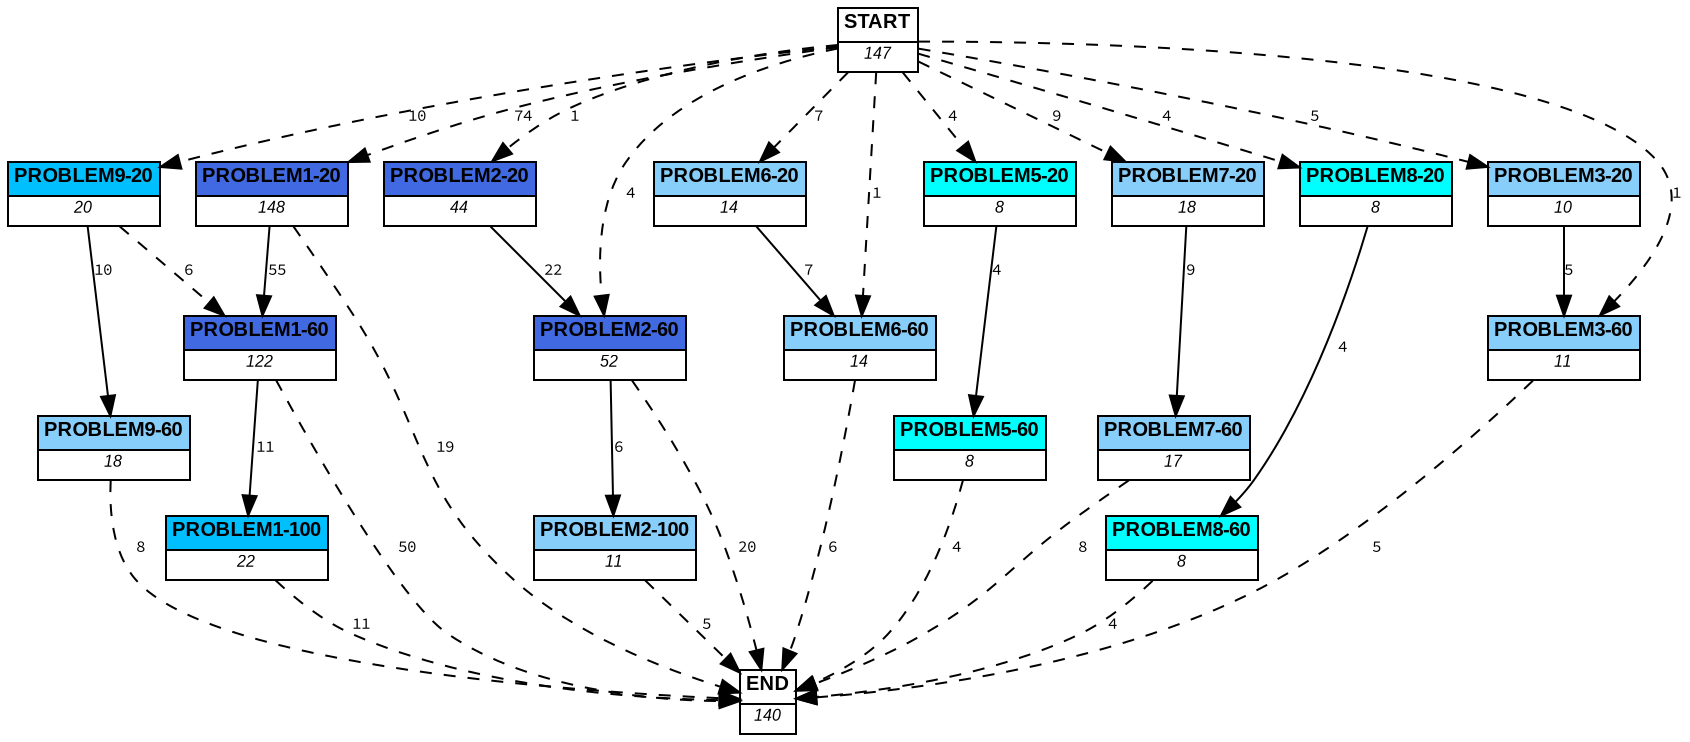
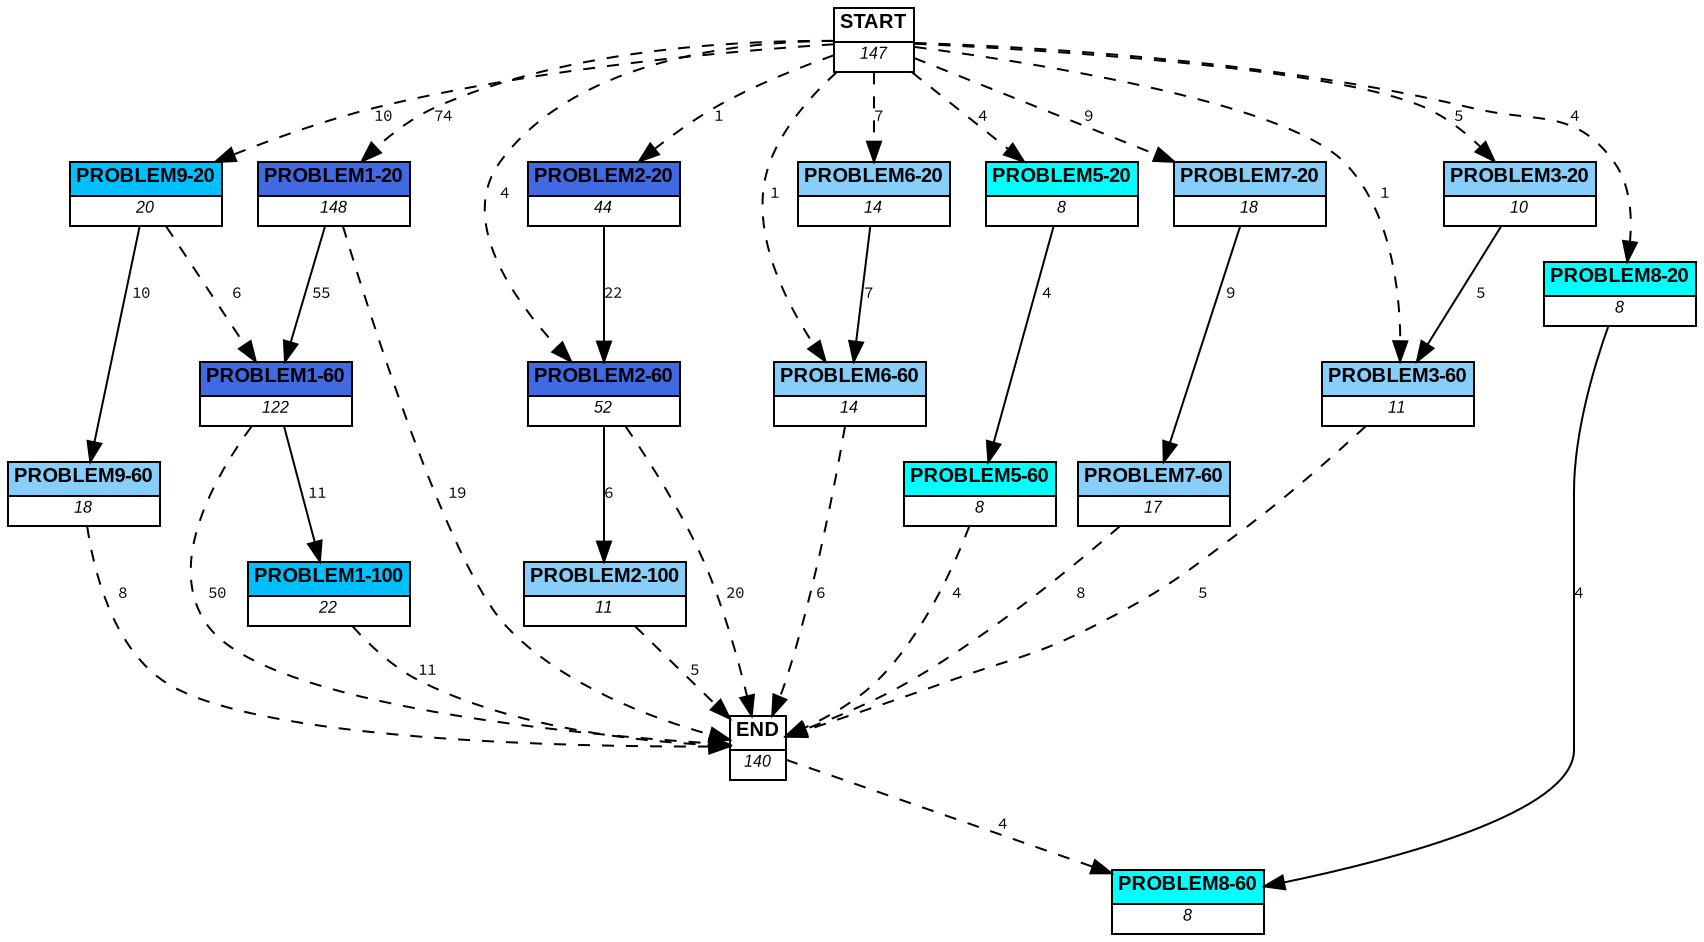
  digraph {
    fontname="Source Code Pro"
    node [fontname="Source Code Pro" shape=plain]
    edge [fontname="Source Code Pro" fontsize=8 labelfloat=false style=dashed]
    n1 [label=<<table border="0" cellborder="1" cellspacing="0"><tr><td bgcolor="royalblue"><FONT face="Arial" POINT-SIZE="10"><b>PROBLEM1-20</b></FONT></td></tr><tr><td bgcolor="white"><FONT face="Arial" POINT-SIZE="8"><i>148</i></FONT></td></tr></table>>]
    n2 [label=<<table border="0" cellborder="1" cellspacing="0"><tr><td bgcolor="royalblue"><FONT face="Arial" POINT-SIZE="10"><b>PROBLEM1-60</b></FONT></td></tr><tr><td bgcolor="white"><FONT face="Arial" POINT-SIZE="8"><i>122</i></FONT></td></tr></table>>]
    n3 [label=<<table border="0" cellborder="1" cellspacing="0"><tr><td bgcolor="white"><FONT face="Arial" POINT-SIZE="10"><b>END</b></FONT></td></tr><tr><td bgcolor="white"><FONT face="Arial" POINT-SIZE="8"><i>140</i></FONT></td></tr></table>>]
    n4 [label=<<table border="0" cellborder="1" cellspacing="0"><tr><td bgcolor="deepskyblue"><FONT face="Arial" POINT-SIZE="10"><b>PROBLEM1-100</b></FONT></td></tr><tr><td bgcolor="white"><FONT face="Arial" POINT-SIZE="8"><i>22</i></FONT></td></tr></table>>]
    n5 [label=<<table border="0" cellborder="1" cellspacing="0"><tr><td bgcolor="royalblue"><FONT face="Arial" POINT-SIZE="10"><b>PROBLEM2-20</b></FONT></td></tr><tr><td bgcolor="white"><FONT face="Arial" POINT-SIZE="8"><i>44</i></FONT></td></tr></table>>]
    n6 [label=<<table border="0" cellborder="1" cellspacing="0"><tr><td bgcolor="royalblue"><FONT face="Arial" POINT-SIZE="10"><b>PROBLEM2-60</b></FONT></td></tr><tr><td bgcolor="white"><FONT face="Arial" POINT-SIZE="8"><i>52</i></FONT></td></tr></table>>]
    n7 [label=<<table border="0" cellborder="1" cellspacing="0"><tr><td bgcolor="lightskyblue"><FONT face="Arial" POINT-SIZE="10"><b>PROBLEM2-100</b></FONT></td></tr><tr><td bgcolor="white"><FONT face="Arial" POINT-SIZE="8"><i>11</i></FONT></td></tr></table>>]
    n8 [label=<<table border="0" cellborder="1" cellspacing="0"><tr><td bgcolor="lightskyblue"><FONT face="Arial" POINT-SIZE="10"><b>PROBLEM6-20</b></FONT></td></tr><tr><td bgcolor="white"><FONT face="Arial" POINT-SIZE="8"><i>14</i></FONT></td></tr></table>>]
    n9 [label=<<table border="0" cellborder="1" cellspacing="0"><tr><td bgcolor="lightskyblue"><FONT face="Arial" POINT-SIZE="10"><b>PROBLEM6-60</b></FONT></td></tr><tr><td bgcolor="white"><FONT face="Arial" POINT-SIZE="8"><i>14</i></FONT></td></tr></table>>]
    n10 [label=<<table border="0" cellborder="1" cellspacing="0"><tr><td bgcolor="aqua"><FONT face="Arial" POINT-SIZE="10"><b>PROBLEM5-20</b></FONT></td></tr><tr><td bgcolor="white"><FONT face="Arial" POINT-SIZE="8"><i>8</i></FONT></td></tr></table>>]
    n11 [label=<<table border="0" cellborder="1" cellspacing="0"><tr><td bgcolor="aqua"><FONT face="Arial" POINT-SIZE="10"><b>PROBLEM5-60</b></FONT></td></tr><tr><td bgcolor="white"><FONT face="Arial" POINT-SIZE="8"><i>8</i></FONT></td></tr></table>>]
    n12 [label=<<table border="0" cellborder="1" cellspacing="0"><tr><td bgcolor="deepskyblue"><FONT face="Arial" POINT-SIZE="10"><b>PROBLEM9-20</b></FONT></td></tr><tr><td bgcolor="white"><FONT face="Arial" POINT-SIZE="8"><i>20</i></FONT></td></tr></table>>]
    n13 [label=<<table border="0" cellborder="1" cellspacing="0"><tr><td bgcolor="lightskyblue"><FONT face="Arial" POINT-SIZE="10"><b>PROBLEM9-60</b></FONT></td></tr><tr><td bgcolor="white"><FONT face="Arial" POINT-SIZE="8"><i>18</i></FONT></td></tr></table>>]
    n14 [label=<<table border="0" cellborder="1" cellspacing="0"><tr><td bgcolor="lightskyblue"><FONT face="Arial" POINT-SIZE="10"><b>PROBLEM7-20</b></FONT></td></tr><tr><td bgcolor="white"><FONT face="Arial" POINT-SIZE="8"><i>18</i></FONT></td></tr></table>>]
    n15 [label=<<table border="0" cellborder="1" cellspacing="0"><tr><td bgcolor="lightskyblue"><FONT face="Arial" POINT-SIZE="10"><b>PROBLEM7-60</b></FONT></td></tr><tr><td bgcolor="white"><FONT face="Arial" POINT-SIZE="8"><i>17</i></FONT></td></tr></table>>]
    n16 [label=<<table border="0" cellborder="1" cellspacing="0"><tr><td bgcolor="aqua"><FONT face="Arial" POINT-SIZE="10"><b>PROBLEM8-20</b></FONT></td></tr><tr><td bgcolor="white"><FONT face="Arial" POINT-SIZE="8"><i>8</i></FONT></td></tr></table>>]
    n17 [label=<<table border="0" cellborder="1" cellspacing="0"><tr><td bgcolor="aqua"><FONT face="Arial" POINT-SIZE="10"><b>PROBLEM8-60</b></FONT></td></tr><tr><td bgcolor="white"><FONT face="Arial" POINT-SIZE="8"><i>8</i></FONT></td></tr></table>>]
    n18 [label=<<table border="0" cellborder="1" cellspacing="0"><tr><td bgcolor="lightskyblue"><FONT face="Arial" POINT-SIZE="10"><b>PROBLEM3-20</b></FONT></td></tr><tr><td bgcolor="white"><FONT face="Arial" POINT-SIZE="8"><i>10</i></FONT></td></tr></table>>]
    n19 [label=<<table border="0" cellborder="1" cellspacing="0"><tr><td bgcolor="lightskyblue"><FONT face="Arial" POINT-SIZE="10"><b>PROBLEM3-60</b></FONT></td></tr><tr><td bgcolor="white"><FONT face="Arial" POINT-SIZE="8"><i>11</i></FONT></td></tr></table>>]
    n20 [label=<<table border="0" cellborder="1" cellspacing="0"><tr><td bgcolor="white"><FONT face="Arial" POINT-SIZE="10"><b>START</b></FONT></td></tr><tr><td bgcolor="white"><FONT face="Arial" POINT-SIZE="8"><i>147</i></FONT></td></tr></table>>]
    n1 -> n2 [label=55 style=""]
    n1 -> n3 [label=19]
    n2 -> n3 [label=50]
    n2 -> n4 [label=11 style=""]
    n4 -> n3 [label=11]
    n5 -> n6 [label=22 style=""]
    n6 -> n3 [label=20]
    n6 -> n7 [label=6 style=""]
    n7 -> n3 [label=5]
    n8 -> n9 [label=7 style=""]
    n9 -> n3 [label=6]
    n10 -> n11 [label=4 style=""]
    n11 -> n3 [label=4]
    n12 -> n2 [label=6]
    n12 -> n13 [label=10 style=""]
    n13 -> n3 [label=8]
    n14 -> n15 [label=9 style=""]
    n15 -> n3 [label=8]
    n16 -> n17 [label=4 style=""]
-   n17 -> n3 [label=4]
+   n3 -> n17 [label=4]
    n18 -> n19 [label=5 style=""]
    n19 -> n3 [label=5]
    n20 -> n1 [label=74]
    n20 -> n5 [label=1]
    n20 -> n6 [label=4]
    n20 -> n8 [label=7]
    n20 -> n9 [label=1]
    n20 -> n10 [label=4]
    n20 -> n12 [label=10]
    n20 -> n14 [label=9]
    n20 -> n16 [label=4]
    n20 -> n18 [label=5]
    n20 -> n19 [label=1]
  }
